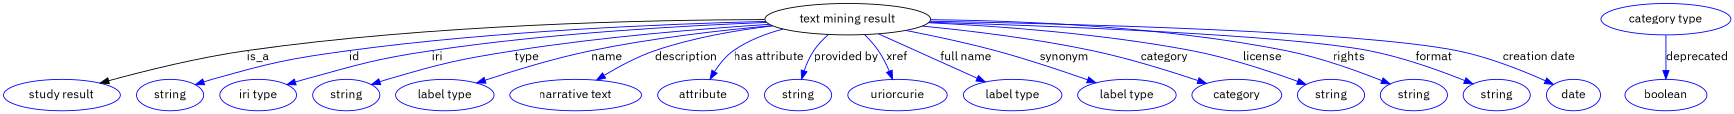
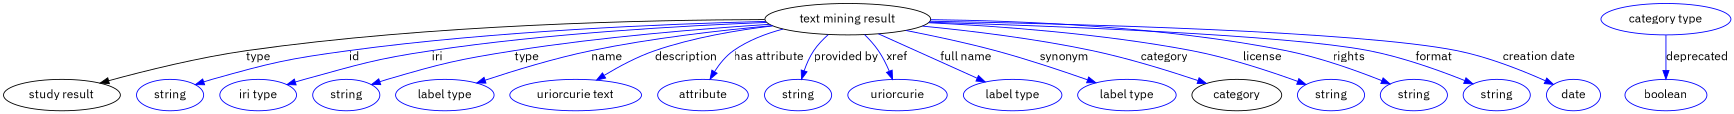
  digraph {
    fontname="IBM Plex Sans"
    node [fontname="IBM Plex Sans" color=blue]
    edge [fontname="IBM Plex Sans" color=blue style=solid]
    n1 [height=0.5 label="text mining result" width=2.6359 color=""]
-   "study result" [height=0.5 width=1.8596]
+   "study result" [height=0.5 width=1.8596 color=""]
    n3 [height=0.5 label=string width=1.0652]
    n4 [height=0.5 label="iri type" width=1.2277]
    n5 [height=0.5 label=string width=1.0652]
    n6 [height=0.5 label="label type" width=1.5707]
-   n7 [height=0.5 label="narrative text" width=2.0943]
+   n7 [height=0.5 label="uriorcurie text" width=2.0943]
    n8 [height=0.5 label=attribute width=1.4443]
    n9 [height=0.5 label=string width=1.0652]
    n10 [height=0.5 label=uriorcurie width=1.5887]
    n11 [height=0.5 label="label type" width=1.5707]
    n12 [height=0.5 label="label type" width=1.5707]
-   category [height=0.5 width=1.4263]
+   category [height=0.5 width=1.4263 color=""]
    n14 [height=0.5 label=string width=1.0652]
    n15 [height=0.5 label=string width=1.0652]
    n16 [height=0.5 label=string width=1.0652]
    n17 [height=0.5 label=date width=0.86659]
    n18 [height=0.5 label=boolean width=1.2999]
    n19 [height=0.5 label="category type" width=2.0762]
-   n1 -> "study result" [label=is_a color="" style=""]
+   n1 -> "study result" [label=type color="" style=""]
    n1 -> n3 [label=id]
    n1 -> n4 [label=iri]
    n1 -> n5 [label=type]
    n1 -> n6 [label=name]
    n1 -> n7 [label=description]
    n1 -> n8 [label="has attribute"]
    n1 -> n9 [label="provided by"]
    n1 -> n10 [label=xref]
    n1 -> n11 [label="full name"]
    n1 -> n12 [label=synonym]
    n1 -> category [label=category]
    n1 -> n14 [label=license]
    n1 -> n15 [label=rights]
    n1 -> n16 [label=format]
    n1 -> n17 [label="creation date"]
    n19 -> n18 [label=deprecated]
  }
